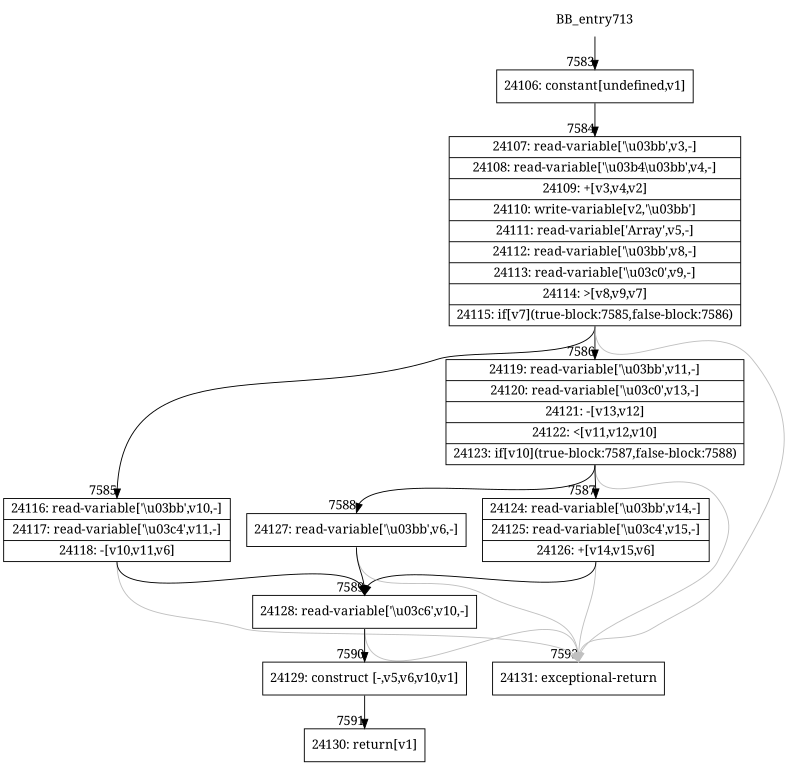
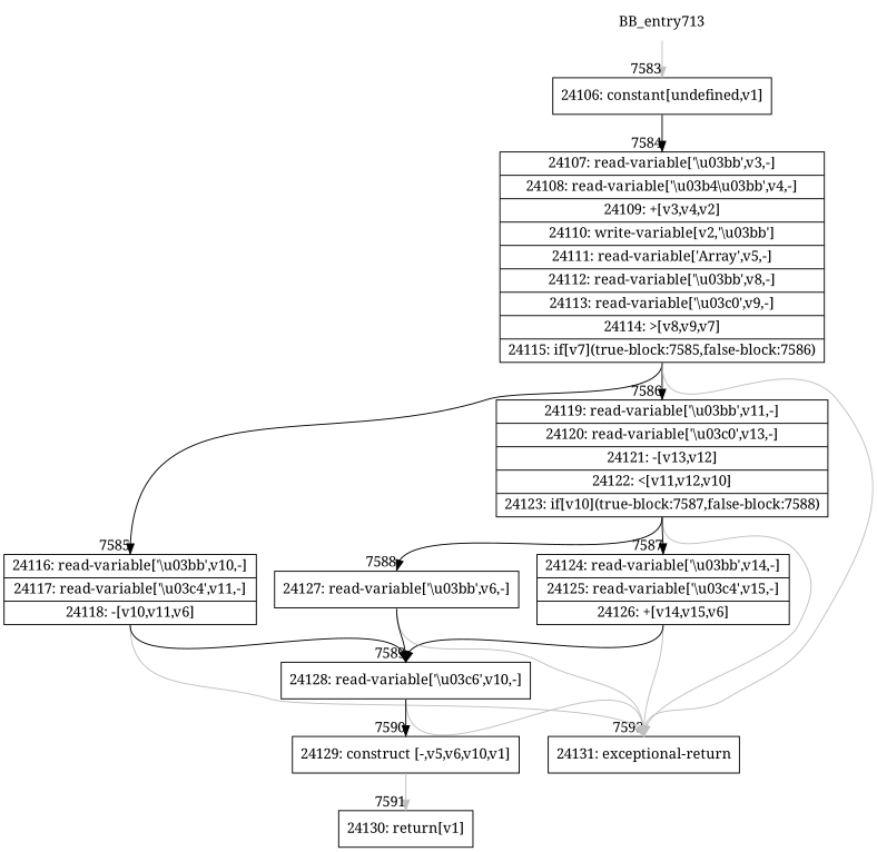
  digraph {
    fontname="Noto Serif"
    rankdir=TD
    node [fontname="Noto Serif" shape=record]
    edge [fontname="Noto Serif" headport=n tailport=s]
    n1 [label=BB_entry713 shape=none]
    n2 [label="{24106: constant[undefined,v1]}"]
    n3 [label="{24107: read-variable['\\u03bb',v3,-]|24108: read-variable['\\u03b4\\u03bb',v4,-]|24109: +[v3,v4,v2]|24110: write-variable[v2,'\\u03bb']|24111: read-variable['Array',v5,-]|24112: read-variable['\\u03bb',v8,-]|24113: read-variable['\\u03c0',v9,-]|24114: \>[v8,v9,v7]|24115: if[v7](true-block:7585,false-block:7586)}"]
    n4 [label="{24116: read-variable['\\u03bb',v10,-]|24117: read-variable['\\u03c4',v11,-]|24118: -[v10,v11,v6]}"]
    n5 [label="{24119: read-variable['\\u03bb',v11,-]|24120: read-variable['\\u03c0',v13,-]|24121: -[v13,v12]|24122: \<[v11,v12,v10]|24123: if[v10](true-block:7587,false-block:7588)}"]
    n6 [label="{24131: exceptional-return}"]
    n7 [label="{24128: read-variable['\\u03c6',v10,-]}"]
    n8 [label="{24124: read-variable['\\u03bb',v14,-]|24125: read-variable['\\u03c4',v15,-]|24126: +[v14,v15,v6]}"]
    n9 [label="{24127: read-variable['\\u03bb',v6,-]}"]
    n10 [label="{24129: construct [-,v5,v6,v10,v1]}"]
    n11 [label="{24130: return[v1]}"]
-   n1 -> n2 [headlabel="    7583"]
+   n1 -> n2 [headlabel="    7583" color=gray]
    n2 -> n3 [headlabel="      7584"]
    n3 -> n4 [headlabel="      7585"]
    n3 -> n5 [headlabel="      7586"]
    n3 -> n6 [color=gray headlabel="      7592"]
    n4 -> n6 [color=gray]
    n4 -> n7 [headlabel="      7589"]
    n5 -> n6 [color=gray]
    n5 -> n8 [headlabel="      7587"]
    n5 -> n9 [headlabel="      7588"]
    n7 -> n6 [color=gray]
    n7 -> n10 [headlabel="      7590"]
    n8 -> n6 [color=gray]
    n8 -> n7
    n9 -> n6 [color=gray]
    n9 -> n7
-   n10 -> n11 [headlabel="      7591"]
+   n10 -> n11 [headlabel="      7591" color=gray]
  }
